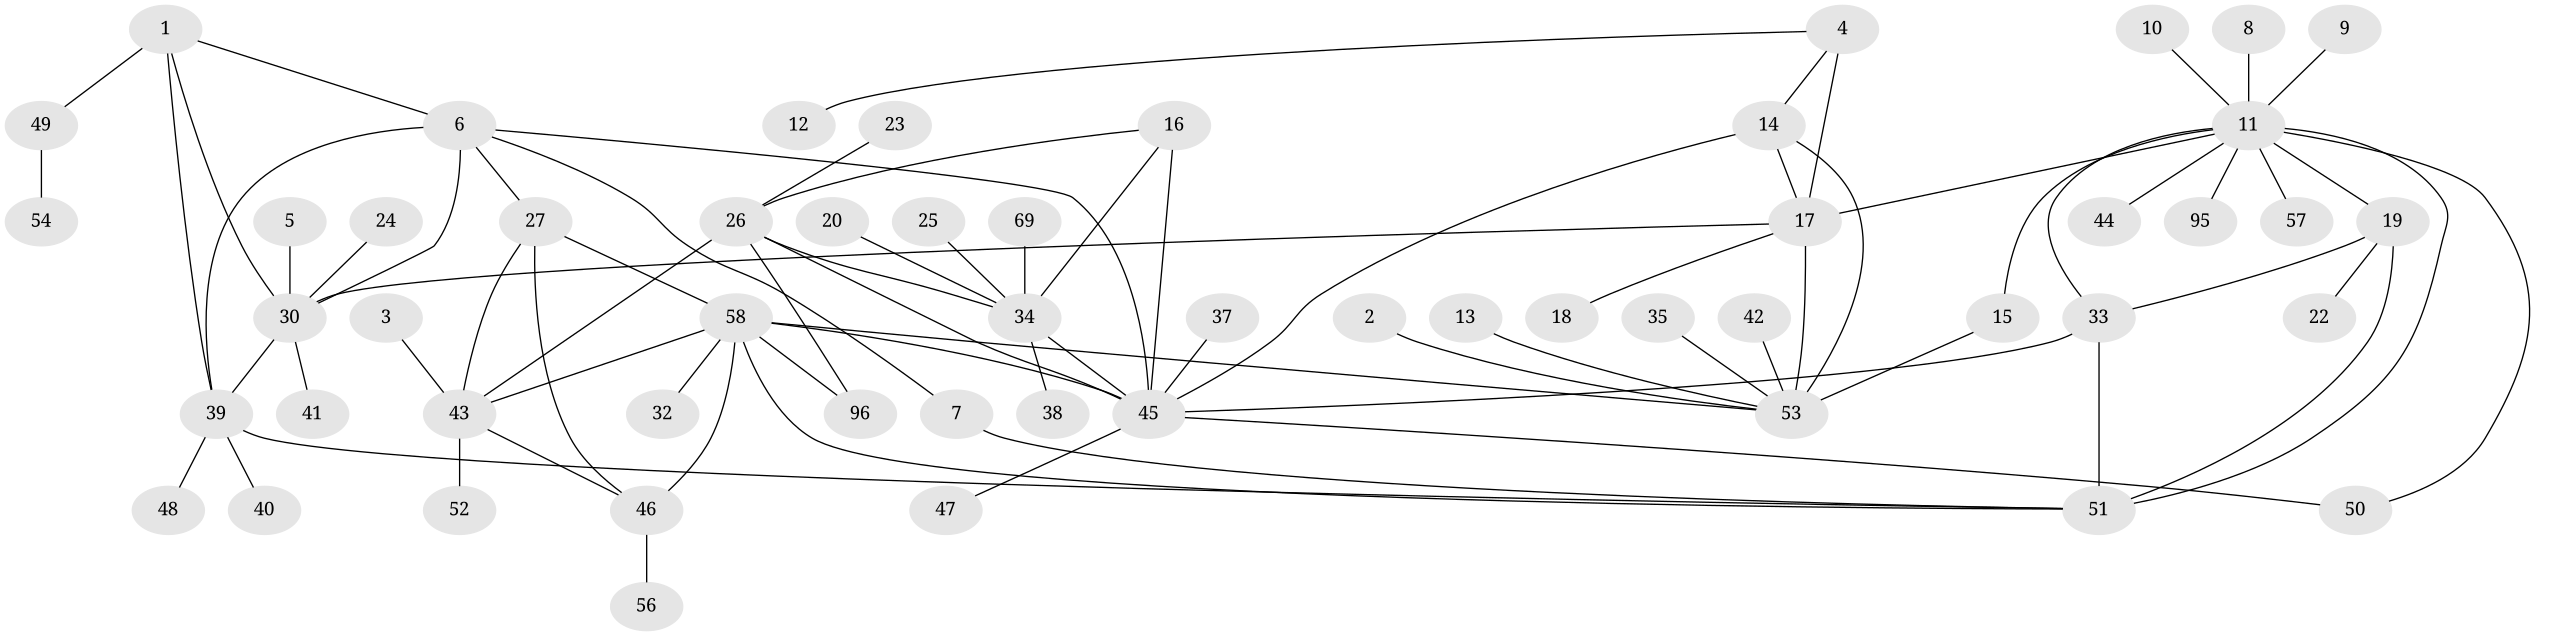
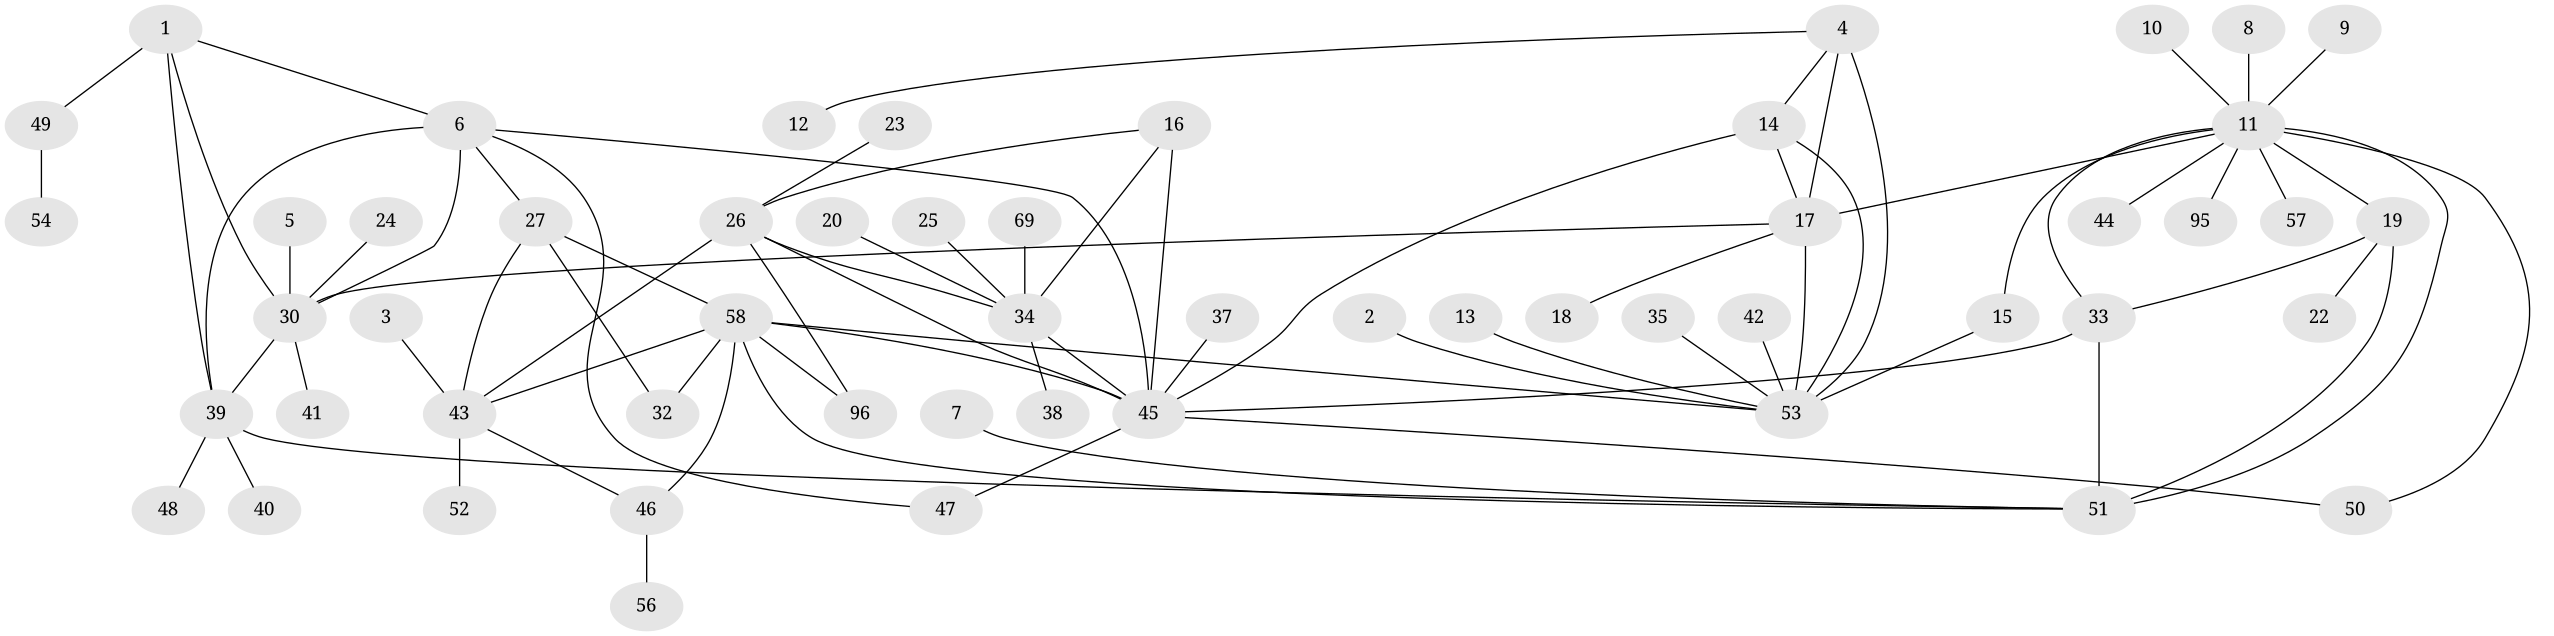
  graph {
    fontname="Noto Serif"
    node [color=gray90 fontname="Noto Serif" style=filled]
    edge [fontname="Noto Serif" weight=1.0]
    1
    6
    30
    39
    49
    27
    45
    47
    41
    51
    40
    48
    54
    2
    53
    3
    43
    46
    52
    4
    12
    14
    17
    18
    5
    n26 [label=58]
    50
    7
    8
    11
    15
    19
    33
    44
    n35 [label=95]
    57
    9
    10
    22
    13
    16
    26
    34
    n44 [label=96]
    38
    20
    23
    24
    25
    32
    56
    n52 [label=69]
    35
    37
    42
    1 -- 6 [weight=2.0]
    1 -- 30
    1 -- 39
    1 -- 49
    6 -- 30 [weight=2.0]
    6 -- 39 [weight=2.0]
    6 -- 27
    6 -- 45
-   6 -- 7
+   6 -- 47
    30 -- 39
    30 -- 41
    39 -- 51
    39 -- 40
    39 -- 48
    49 -- 54
    27 -- 43
-   27 -- 46
+   27 -- 32
    27 -- n26 [weight=2.0]
    45 -- 47
    45 -- 50
    2 -- 53
    3 -- 43
    43 -- 46
    43 -- 52
    46 -- 56
+   4 -- 53 [weight=2.0]
    4 -- 12
    4 -- 14 [weight=2.0]
    4 -- 17 [weight=2.0]
    14 -- 45
    14 -- 53
    14 -- 17
    17 -- 30
    17 -- 53
    17 -- 18
    5 -- 30
    n26 -- 45
    n26 -- 51
    n26 -- 53
    n26 -- 43 [weight=2.0]
    n26 -- 46 [weight=2.0]
    n26 -- n44
    n26 -- 32
    7 -- 51
    8 -- 11
    11 -- 51 [weight=2.0]
    11 -- 17
    11 -- 50
    11 -- 15
    11 -- 19 [weight=2.0]
    11 -- 33 [weight=2.0]
    11 -- 44
    11 -- n35
    11 -- 57
    15 -- 53
    19 -- 51
    19 -- 33
    19 -- 22
    33 -- 45
    33 -- 51
    9 -- 11
    10 -- 11
    13 -- 53
    16 -- 45 [weight=2.0]
    16 -- 26
    16 -- 34
    26 -- 45 [weight=2.0]
    26 -- 43
    26 -- 34
    26 -- n44
    34 -- 45 [weight=2.0]
    34 -- 38
    20 -- 34
    23 -- 26
    24 -- 30
    25 -- 34
    n52 -- 34
    35 -- 53
    37 -- 45
    42 -- 53
  }
